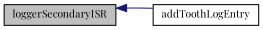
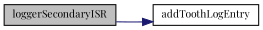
  digraph {
    rankdir=LR
    fontname="Playfair Display"
    node [color=black fontname="Playfair Display" fontsize=10 shape=record style=filled]
    n1 [fillcolor=grey75 fontcolor=black height=0.2 label=loggerSecondaryISR width=0.4]
    n2 [fillcolor=white height=0.2 label=addToothLogEntry width=0.4]
-   n2 -> n1 [color=midnightblue fontname="Playfair Display" fontsize=10 labelfontname=Helvetica labelfontsize=10 style=solid]
+   n1 -> n2 [color=midnightblue fontname="Playfair Display" fontsize=10 labelfontname=Helvetica labelfontsize=10 style=solid]
  }
